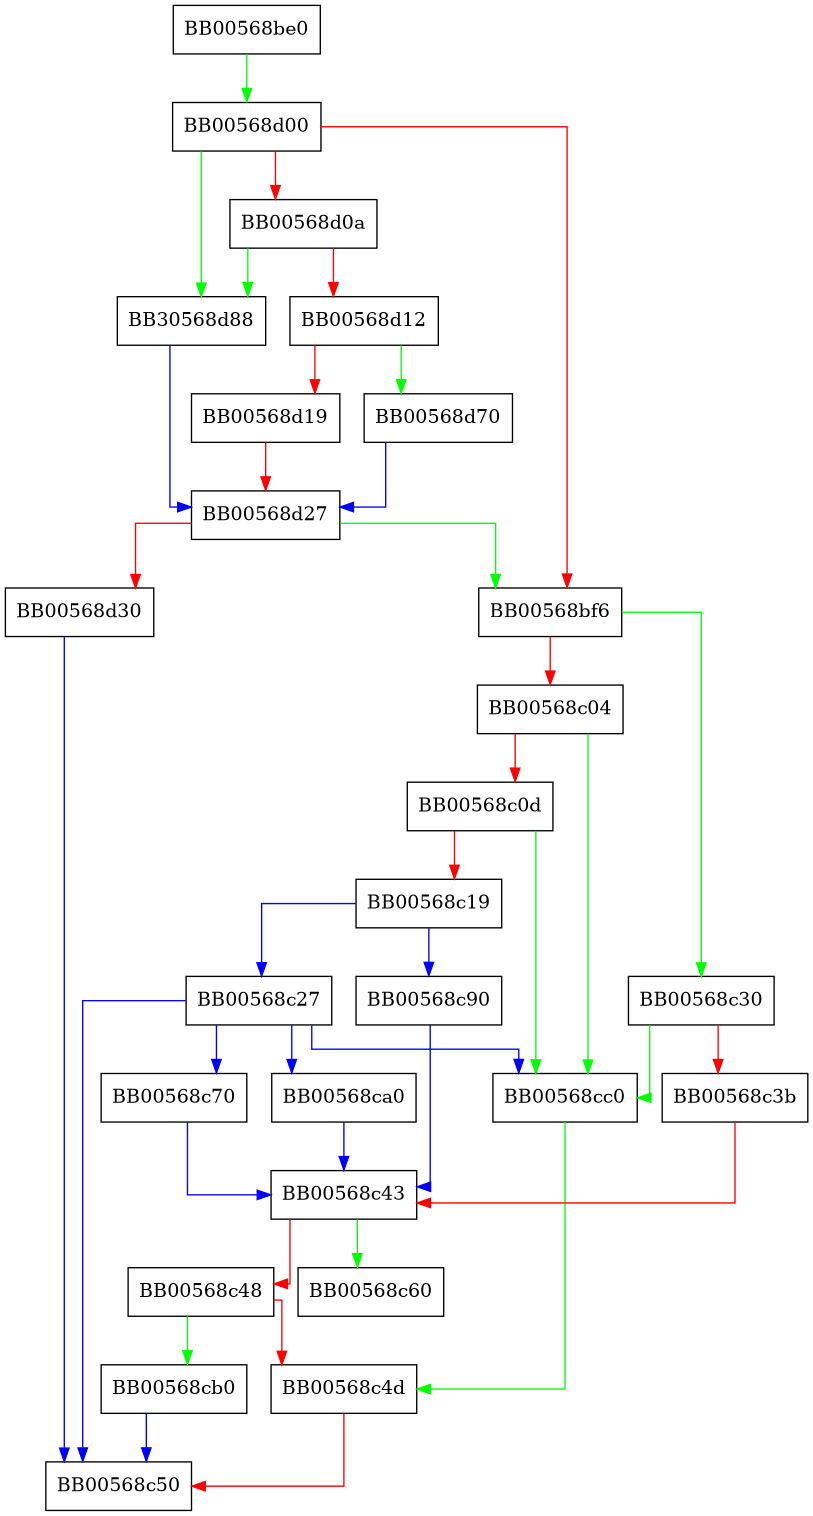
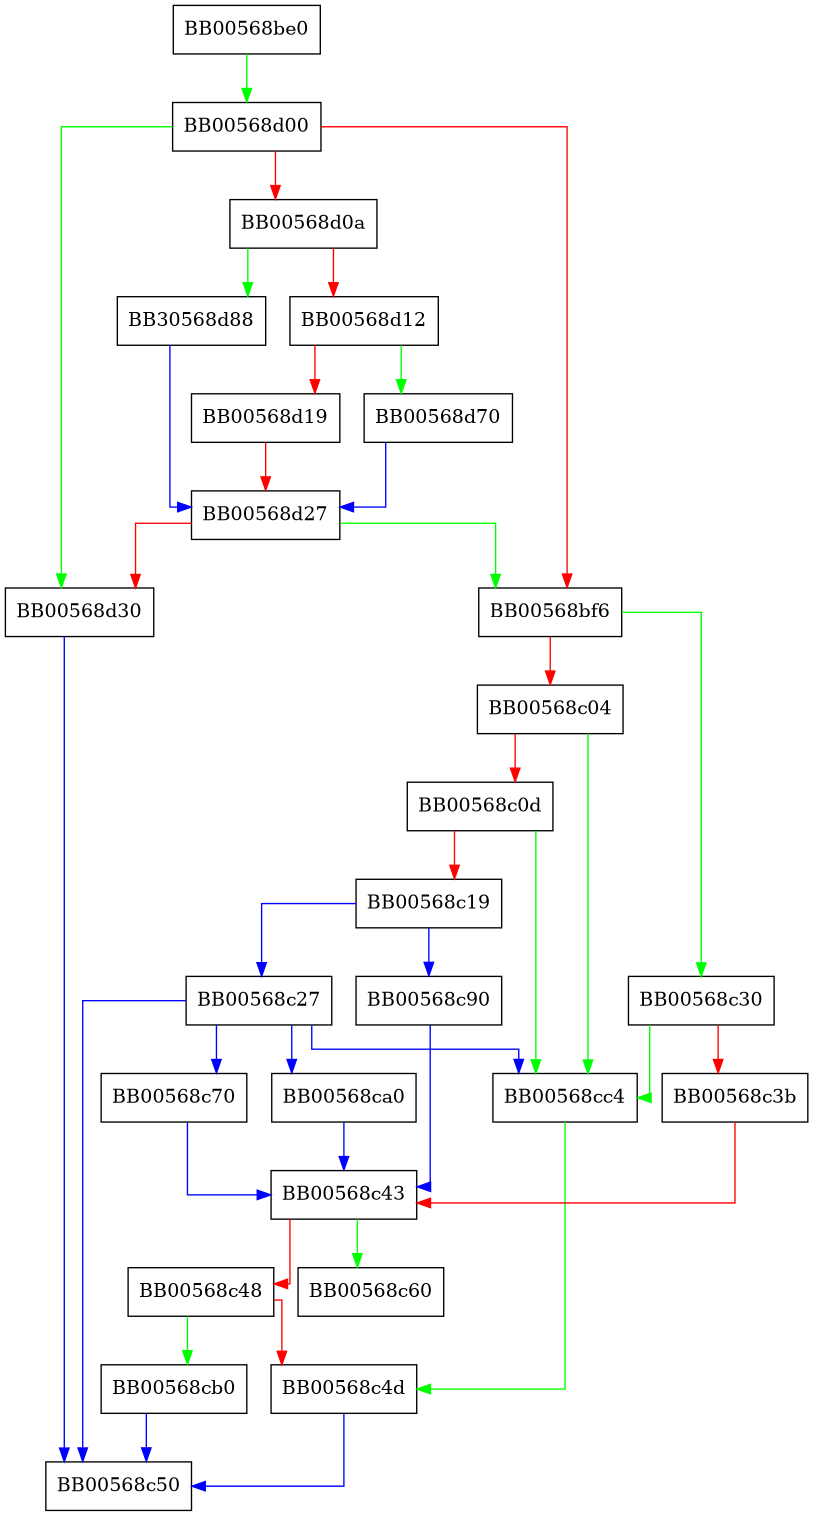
  digraph {
    splines=ortho
    node [shape=box]
    edge [color=blue]
    BB00568be0
    BB00568d00
    BB00568bf6
    BB00568d30
    BB00568d0a
    BB00568c30
    BB00568c04
    BB00568c50
    n9 [label=BB30568d88]
    BB00568d12
-   BB00568cc0
+   BB00568cc0 [label=BB00568cc4]
    BB00568c3b
    BB00568c0d
    BB00568c4d
    BB00568c43
    BB00568c19
    BB00568c27
    BB00568c90
    BB00568ca0
    BB00568c70
    BB00568c60
    BB00568c48
    BB00568cb0
    BB00568d27
    BB00568d70
    BB00568d19
    BB00568be0 -> BB00568d00 [color=green]
    BB00568d00 -> BB00568bf6 [color=red]
-   BB00568d00 -> n9 [color=green]
+   BB00568d00 -> BB00568d30 [color=green]
    BB00568d00 -> BB00568d0a [color=red]
    BB00568bf6 -> BB00568c30 [color=green]
    BB00568bf6 -> BB00568c04 [color=red]
    BB00568d30 -> BB00568c50
    BB00568d0a -> n9 [color=green]
    BB00568d0a -> BB00568d12 [color=red]
    BB00568c30 -> BB00568cc0 [color=green]
    BB00568c30 -> BB00568c3b [color=red]
    BB00568c04 -> BB00568cc0 [color=green]
    BB00568c04 -> BB00568c0d [color=red]
    n9 -> BB00568d27
    BB00568d12 -> BB00568d70 [color=green]
    BB00568d12 -> BB00568d19 [color=red]
    BB00568cc0 -> BB00568c4d [color=green]
    BB00568c3b -> BB00568c43 [color=red]
    BB00568c0d -> BB00568cc0 [color=green]
    BB00568c0d -> BB00568c19 [color=red]
-   BB00568c4d -> BB00568c50 [color=red]
+   BB00568c4d -> BB00568c50
    BB00568c43 -> BB00568c60 [color=green]
    BB00568c43 -> BB00568c48 [color=red]
    BB00568c19 -> BB00568c27
    BB00568c19 -> BB00568c90
    BB00568c27 -> BB00568c50
    BB00568c27 -> BB00568cc0
    BB00568c27 -> BB00568ca0
    BB00568c27 -> BB00568c70
    BB00568c90 -> BB00568c43
    BB00568ca0 -> BB00568c43
    BB00568c70 -> BB00568c43
    BB00568c48 -> BB00568c4d [color=red]
    BB00568c48 -> BB00568cb0 [color=green]
    BB00568cb0 -> BB00568c50
    BB00568d27 -> BB00568bf6 [color=green]
    BB00568d27 -> BB00568d30 [color=red]
    BB00568d70 -> BB00568d27
    BB00568d19 -> BB00568d27 [color=red]
  }
